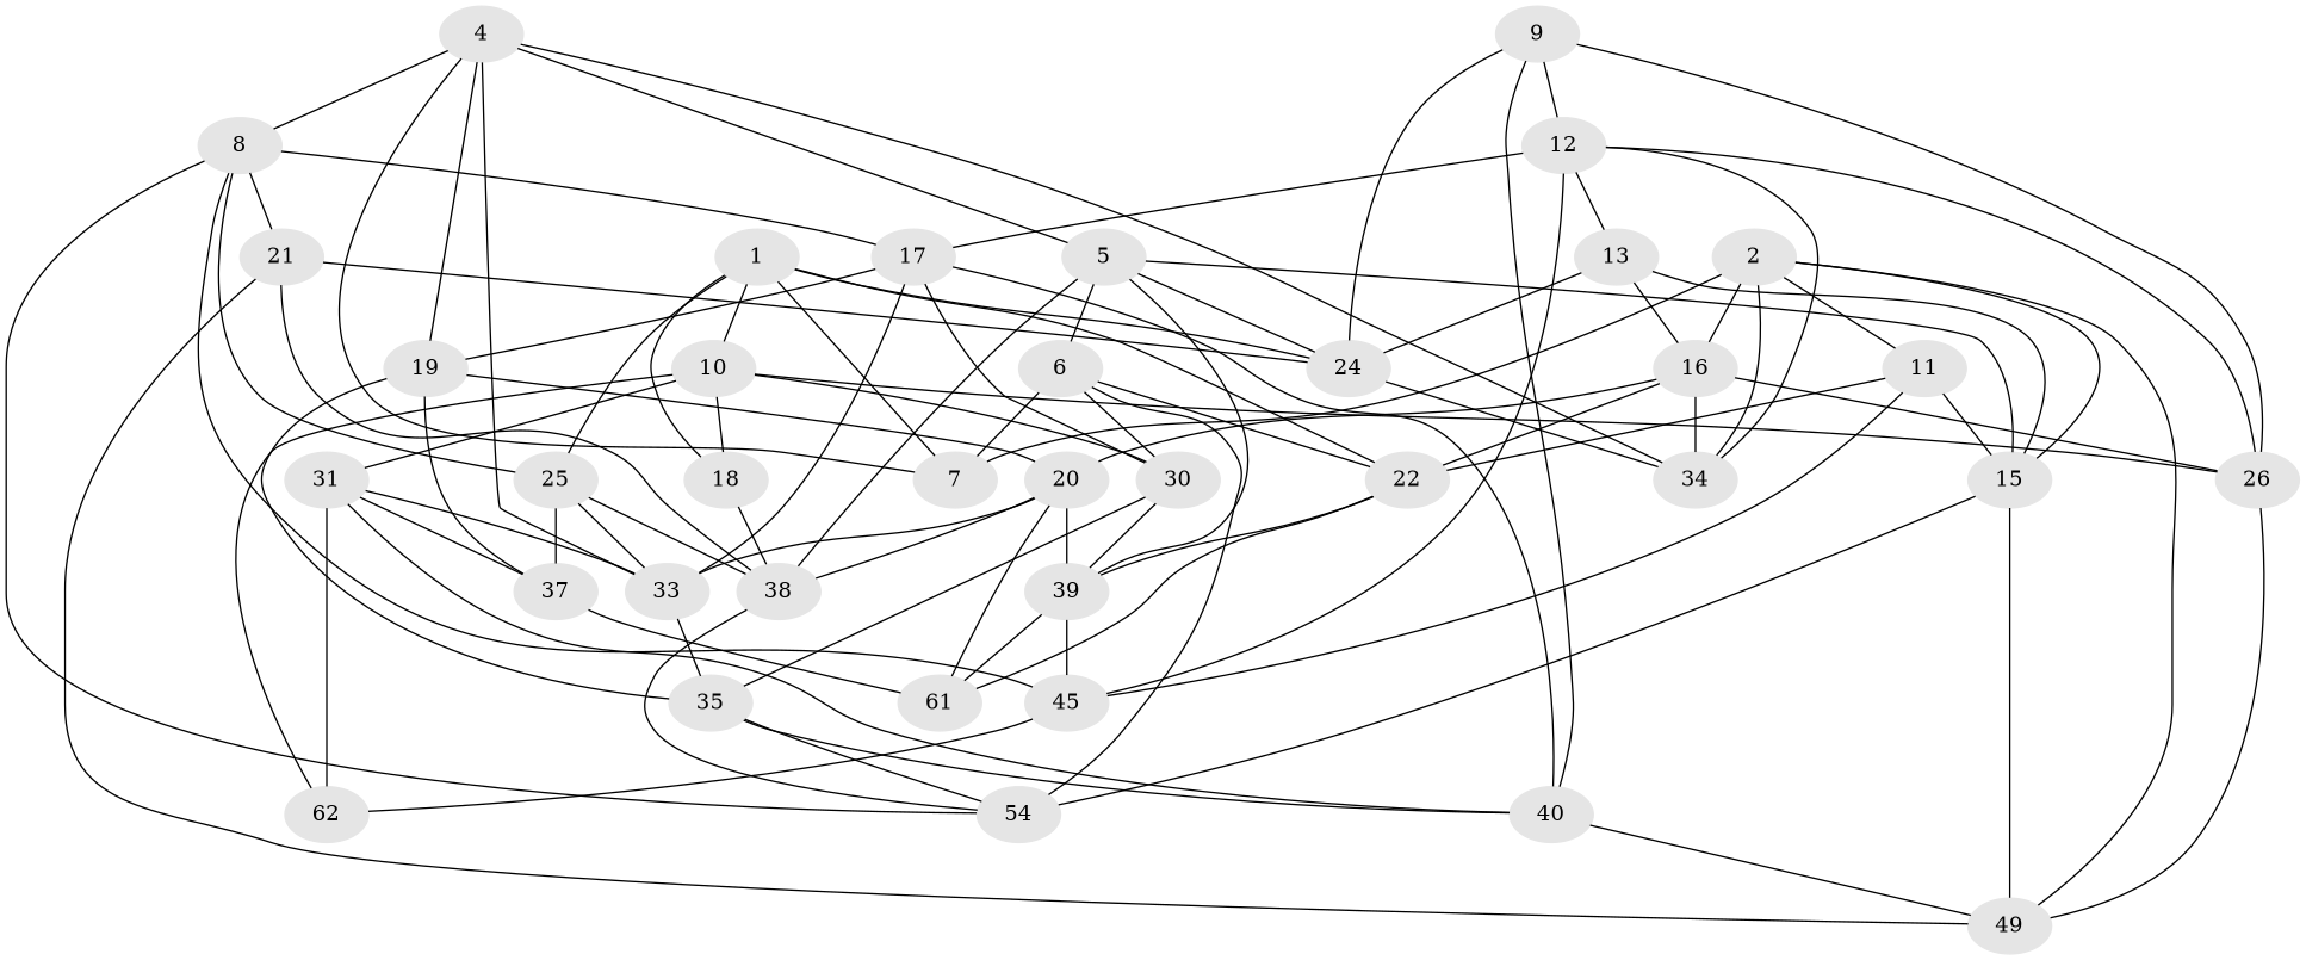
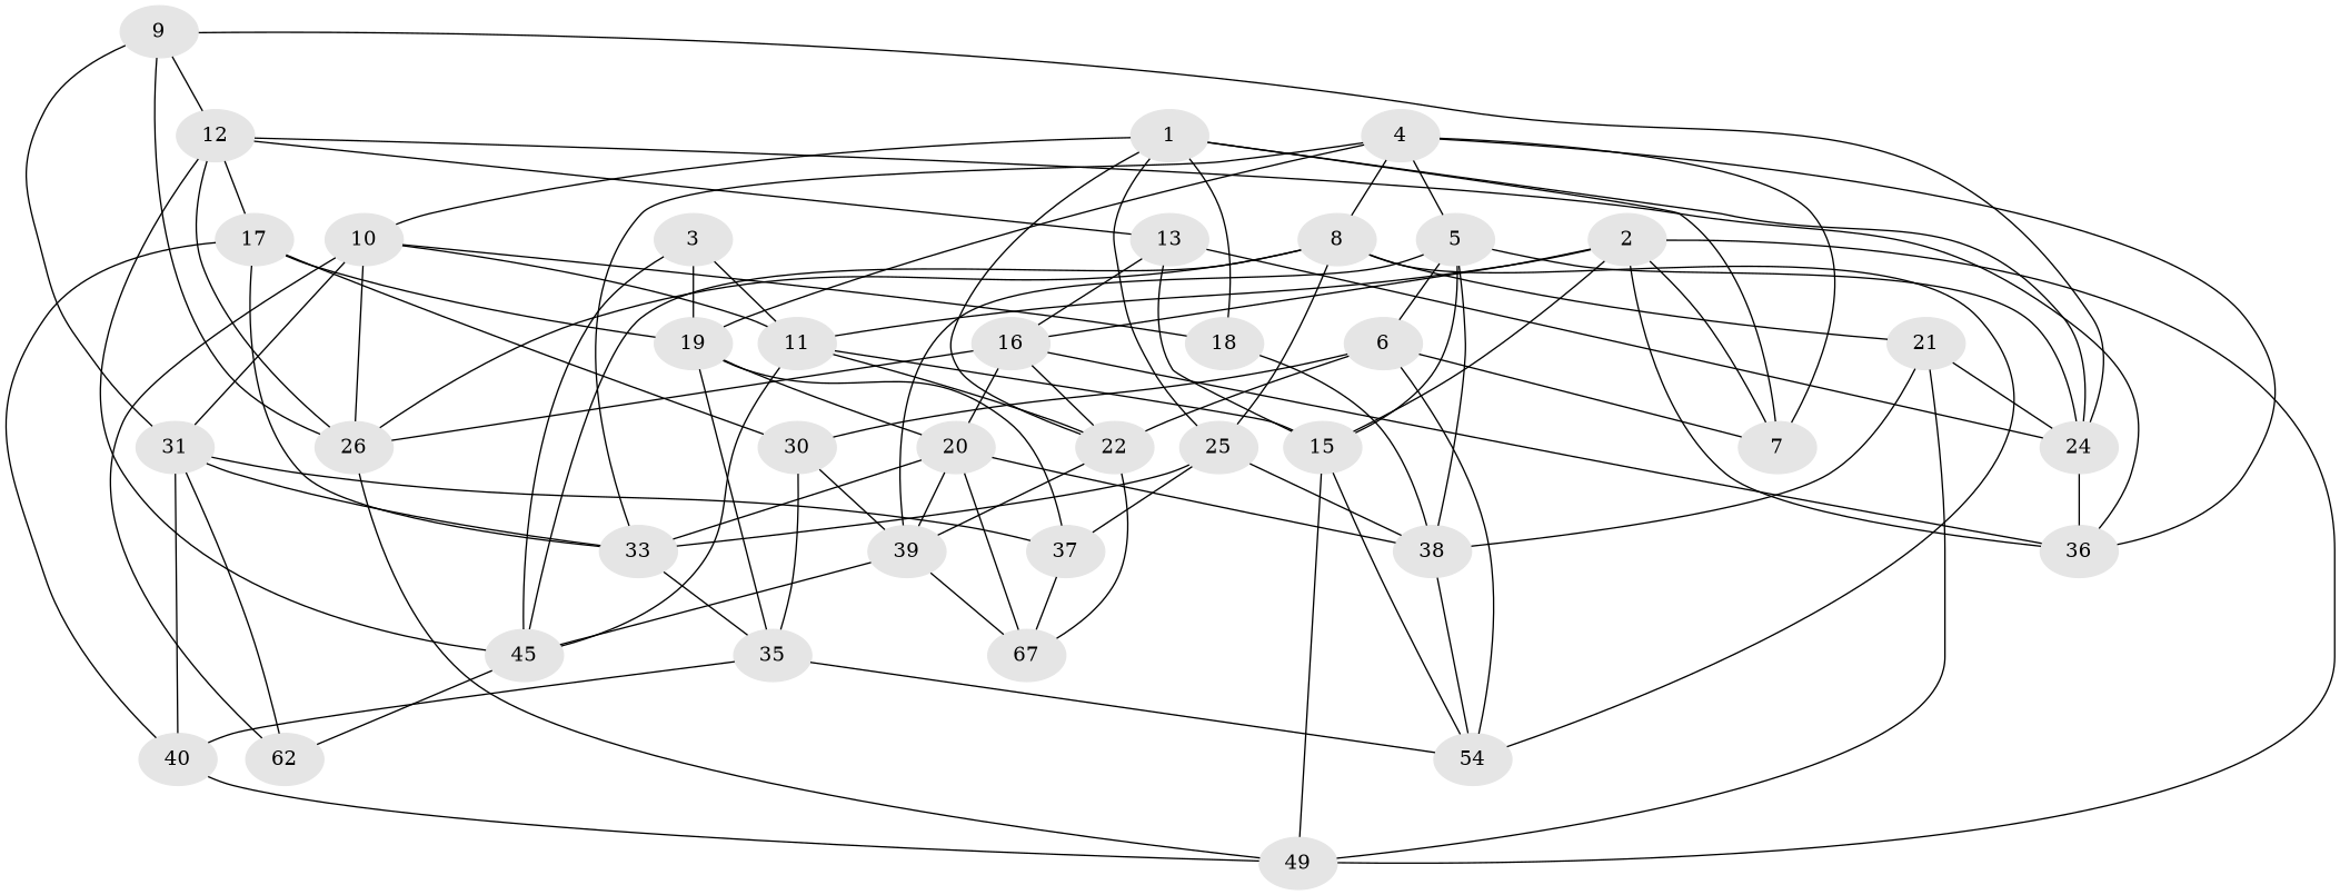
  graph {
    node [color=gray90 style=filled]
    1 [super="+53"]
    7
    10 [super="+23"]
    18
    22 [super="+27"]
    24 [super="+42"]
    25
    11 [super="+14"]
    26 [super="+29"]
    31 [super="+56"]
    62
    38 [super="+57"]
    39 [super="+47"]
-   61
-   34 [super="+44"]
+   61 [label=67]
+   34 [super="+44" label=36]
    33 [super="+65"]
    37 [super="+63"]
    2 [super="+46"]
    15 [super="+66"]
    16 [super="+41"]
    49 [super="+58"]
    45 [super="+52"]
    54 [super="+59"]
    20 [super="+36"]
+   3
    19 [super="+60"]
    35 [super="+48"]
    4 [super="+64"]
    5 [super="+51"]
    8 [super="+43"]
    6 [super="+32"]
    21
    30
    12 [super="+28"]
    13
    17 [super="+50"]
    9
    40
    1 -- 7
    1 -- 10
    1 -- 18
    1 -- 22
    1 -- 24
    1 -- 25
    10 -- 18
-   10 -- 30
+   10 -- 11
    10 -- 26
    10 -- 31
    10 -- 62
    18 -- 38
    22 -- 39
    22 -- 61
    24 -- 34
    25 -- 38
    25 -- 33
    25 -- 37
    11 -- 22
    11 -- 15
    11 -- 45
    26 -- 49
    31 -- 62
    31 -- 33
    31 -- 37
    31 -- 40
    38 -- 54
    39 -- 61
    39 -- 45
    33 -- 35
    37 -- 61
    2 -- 7
    2 -- 11
    2 -- 34
    2 -- 15
    2 -- 16
    2 -- 49
    15 -- 49
    15 -- 54
    16 -- 22
    16 -- 26
    16 -- 34
    16 -- 20
    45 -- 62
    20 -- 38
    20 -- 39
    20 -- 61
    20 -- 33
+   3 -- 11
+   3 -- 45
+   3 -- 19
    19 -- 37
    19 -- 20
    19 -- 35
    35 -- 54
    35 -- 40
    4 -- 7
    4 -- 34
    4 -- 33
    4 -- 19
    4 -- 5
    4 -- 8
    5 -- 24
    5 -- 38
    5 -- 39
    5 -- 15
    5 -- 6
    8 -- 25
-   8 -- 17
+   8 -- 26
    8 -- 45
    8 -- 54
    8 -- 21
    6 -- 7
    6 -- 22
    6 -- 54 [weight=2]
    6 -- 30
    21 -- 24
    21 -- 38
    21 -- 49
    30 -- 39
    30 -- 35
    12 -- 26
    12 -- 34
    12 -- 45
    12 -- 13
    12 -- 17
    13 -- 24
    13 -- 15
    13 -- 16
    17 -- 33
    17 -- 19
    17 -- 30
    17 -- 40
    9 -- 24
    9 -- 26
-   9 -- 40
+   9 -- 31
    9 -- 12
    40 -- 49
  }
